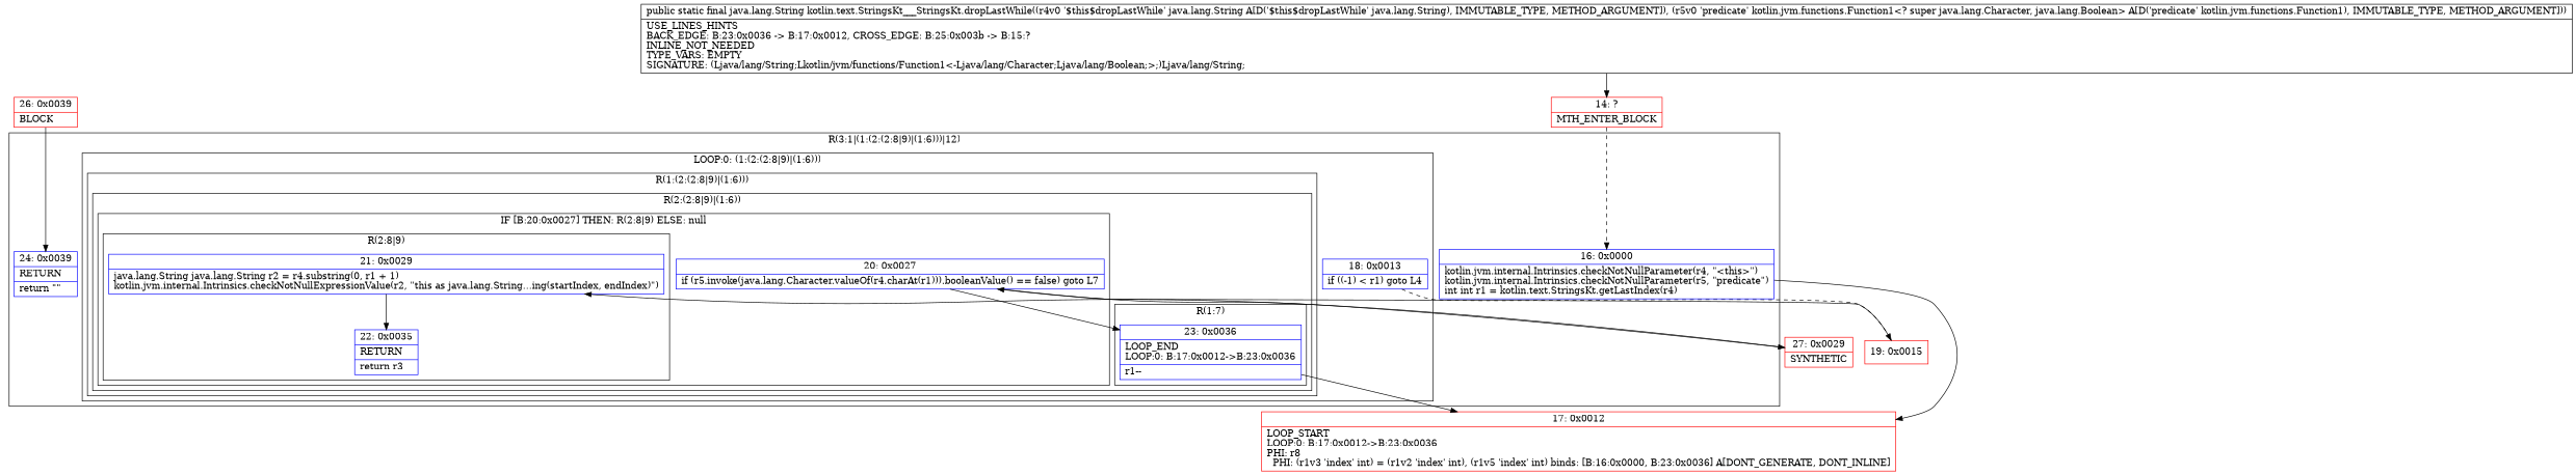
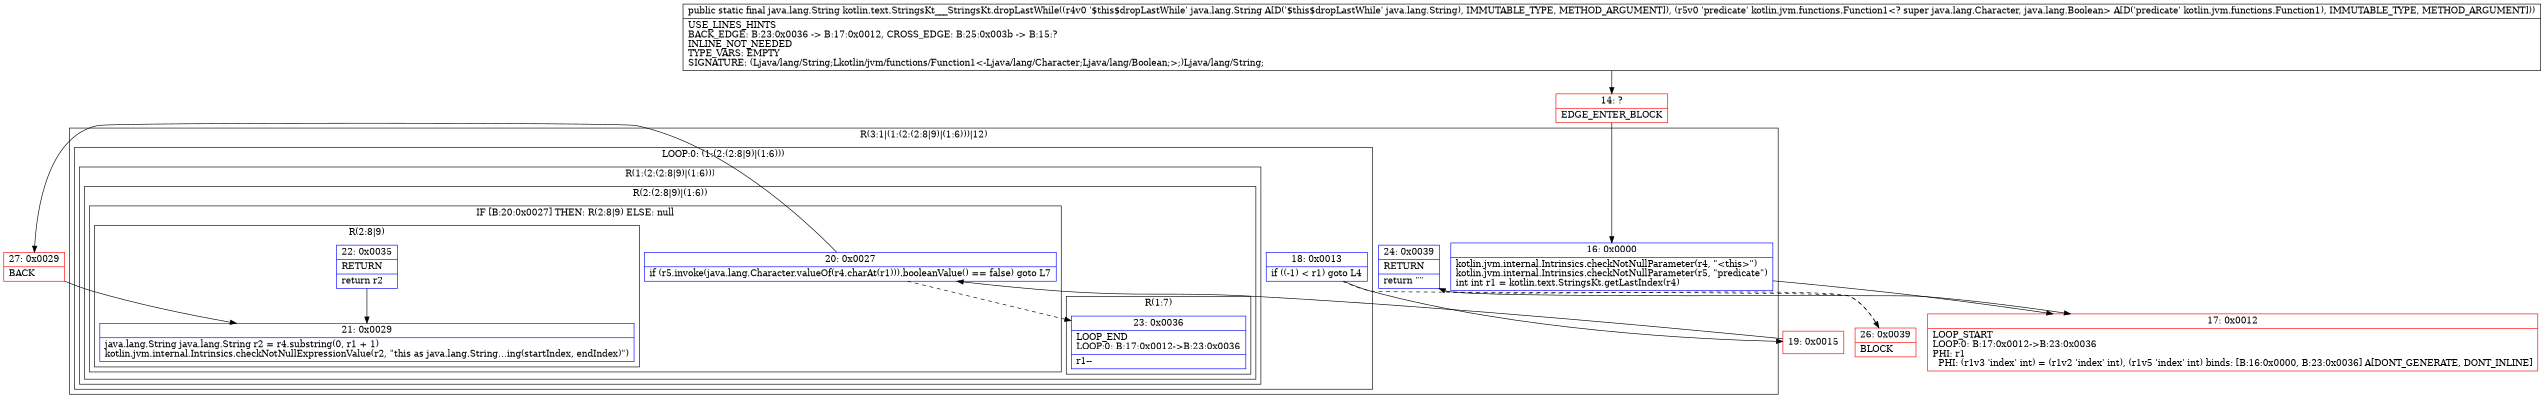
  digraph {
    node [color=blue shape=record]
    n1 [label="{21\:\ 0x0029|java.lang.String java.lang.String r2 = r4.substring(0, r1 + 1)\lkotlin.jvm.internal.Intrinsics.checkNotNullExpressionValue(r2, \"this as java.lang.String…ing(startIndex, endIndex)\")\l}"]
-   n2 [label="{22\:\ 0x0035|RETURN\l|return r3\l}"]
+   n2 [label="{22\:\ 0x0035|RETURN\l|return r2\l}"]
    n3 [label="{20\:\ 0x0027|if (r5.invoke(java.lang.Character.valueOf(r4.charAt(r1))).booleanValue() == false) goto L7\l}"]
    n4 [label="{23\:\ 0x0036|LOOP_END\lLOOP:0: B:17:0x0012\-\>B:23:0x0036\l|r1\-\-\l}"]
    n5 [label="{18\:\ 0x0013|if ((\-1) \< r1) goto L4\l}"]
    n6 [label="{16\:\ 0x0000|kotlin.jvm.internal.Intrinsics.checkNotNullParameter(r4, \"\<this\>\")\lkotlin.jvm.internal.Intrinsics.checkNotNullParameter(r5, \"predicate\")\lint int r1 = kotlin.text.StringsKt.getLastIndex(r4)\l}"]
    n7 [label="{24\:\ 0x0039|RETURN\l|return \"\"\l}"]
-   n8 [color=red label="{27\:\ 0x0029|SYNTHETIC\l}"]
-   n9 [color=red label="{17\:\ 0x0012|LOOP_START\lLOOP:0: B:17:0x0012\-\>B:23:0x0036\lPHI: r8 \l  PHI: (r1v3 'index' int) = (r1v2 'index' int), (r1v5 'index' int) binds: [B:16:0x0000, B:23:0x0036] A[DONT_GENERATE, DONT_INLINE]\l}"]
+   n8 [color=red label="{27\:\ 0x0029|BACK\l}"]
+   n9 [color=red label="{17\:\ 0x0012|LOOP_START\lLOOP:0: B:17:0x0012\-\>B:23:0x0036\lPHI: r1 \l  PHI: (r1v3 'index' int) = (r1v2 'index' int), (r1v5 'index' int) binds: [B:16:0x0000, B:23:0x0036] A[DONT_GENERATE, DONT_INLINE]\l}"]
    n10 [color=red label="{19\:\ 0x0015}"]
    n11 [color=red label="{26\:\ 0x0039|BLOCK\l}"]
-   n12 [color=red label="{14\:\ ?|MTH_ENTER_BLOCK\l}"]
+   n12 [color=red label="{14\:\ ?|EDGE_ENTER_BLOCK\l}"]
    n13 [label="{public static final java.lang.String kotlin.text.StringsKt___StringsKt.dropLastWhile((r4v0 '$this$dropLastWhile' java.lang.String A[D('$this$dropLastWhile' java.lang.String), IMMUTABLE_TYPE, METHOD_ARGUMENT]), (r5v0 'predicate' kotlin.jvm.functions.Function1\<? super java.lang.Character, java.lang.Boolean\> A[D('predicate' kotlin.jvm.functions.Function1), IMMUTABLE_TYPE, METHOD_ARGUMENT]))  | USE_LINES_HINTS\lBACK_EDGE: B:23:0x0036 \-\> B:17:0x0012, CROSS_EDGE: B:25:0x003b \-\> B:15:?\lINLINE_NOT_NEEDED\lTYPE_VARS: EMPTY\lSIGNATURE: (Ljava\/lang\/String;Lkotlin\/jvm\/functions\/Function1\<\-Ljava\/lang\/Character;Ljava\/lang\/Boolean;\>;)Ljava\/lang\/String;\l}" color=""]
    subgraph cluster_1 {
      label="R(3:1|(1:(2:(2:8|9)|(1:6)))|12)"
      n6
      n7
      subgraph cluster_2 {
        label="LOOP:0: (1:(2:(2:8|9)|(1:6)))"
        n5
        subgraph cluster_3 {
          label="R(1:(2:(2:8|9)|(1:6)))"
          subgraph cluster_4 {
            label="R(2:(2:8|9)|(1:6))"
            subgraph cluster_5 {
              label="IF [B:20:0x0027] THEN: R(2:8|9) ELSE: null"
              n3
              subgraph cluster_6 {
                label="R(2:8|9)"
                n1
                n2
              }
            }
            subgraph cluster_7 {
              label="R(1:7)"
              n4
            }
          }
        }
      }
    }
-   n1 -> n2
-   n3 -> n4 [style=solid]
+   n2 -> n1
+   n3 -> n4 [style=dashed]
    n3 -> n8
-   n4 -> n9
-   n5 -> n10 [style=dashed]
+   n7 -> n9
+   n5 -> n10
+   n5 -> n11 [style=dashed]
    n6 -> n9
    n8 -> n1
    n10 -> n3
-   n11 -> n7
-   n12 -> n6 [style=dashed]
+   n11 -> n7 [style=dashed]
+   n12 -> n6
    n13 -> n12
  }
